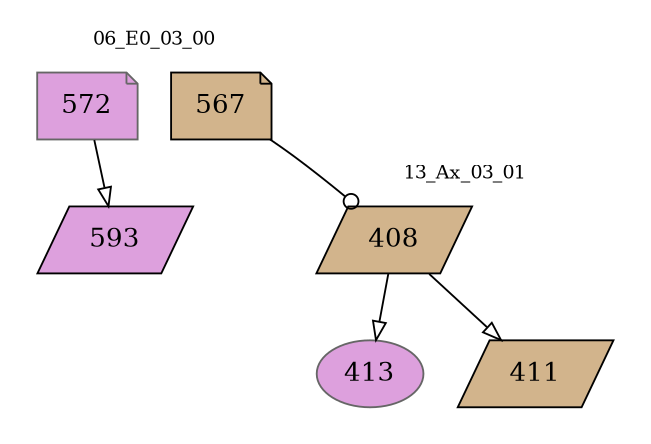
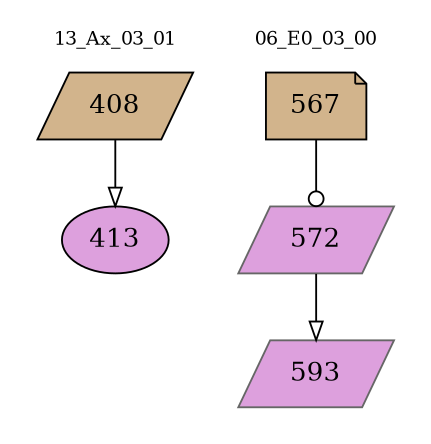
  digraph {
    node [color=black fillcolor=tan shape=parallelogram style=filled]
    edge [arrowhead=onormal color=black]
    n1 [label=408]
-   n2 [color=gray40 fillcolor=plum label=413 shape=ellipse]
-   n3 [label=411]
+   n2 [fillcolor=plum label=413 shape=ellipse]
    n4 [label=567 shape=note]
-   n5 [fillcolor=plum label=593]
-   n6 [color=gray40 fillcolor=plum label=572 shape=note]
+   n5 [color=gray40 fillcolor=plum label=593]
+   n6 [color=gray40 fillcolor=plum label=572]
    subgraph cluster_1 {
      color=white
      fontsize=10
      label="13_Ax_03_01"
      n1
      n2
-     n3
    }
    subgraph cluster_2 {
      color=white
      fontsize=10
      label="06_E0_03_00"
      n4
      n5
      n6
    }
    n1 -> n2
-   n1 -> n3
-   n4 -> n1 [arrowhead=odot]
+   n4 -> n6 [arrowhead=odot]
    n6 -> n5
  }
